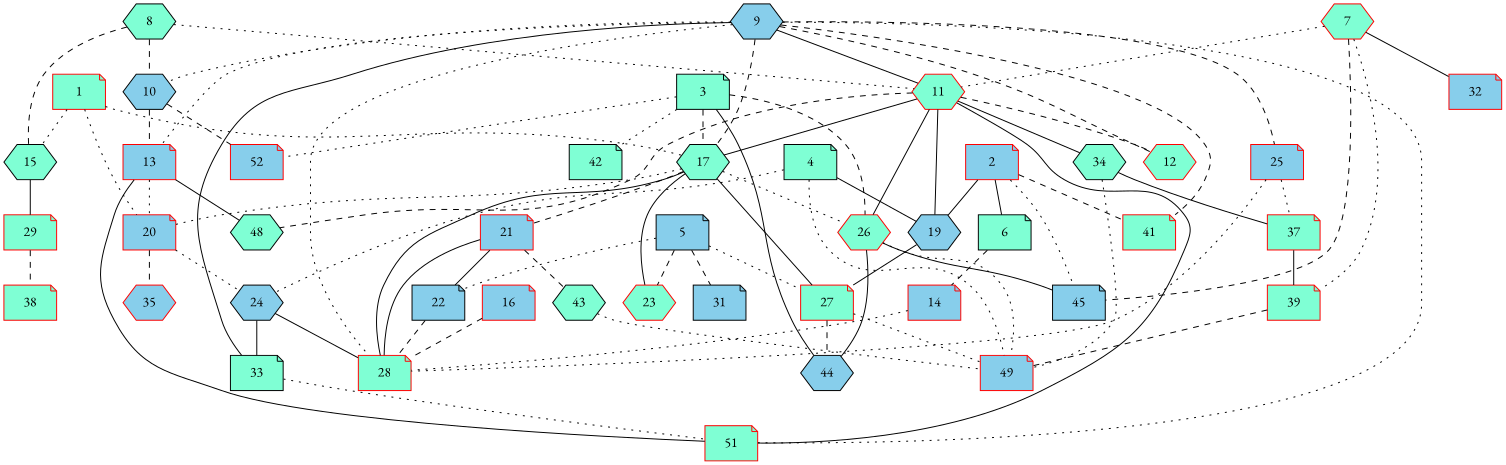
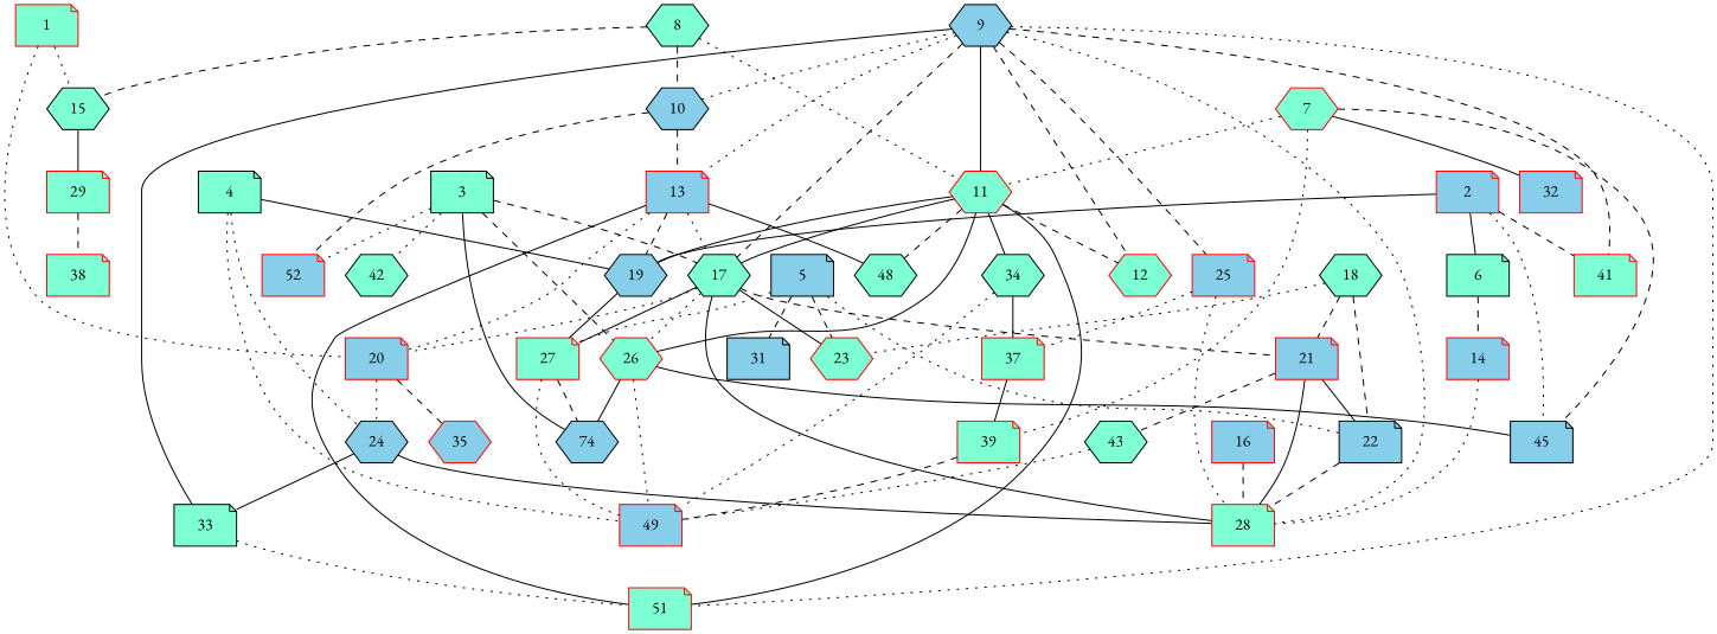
  graph {
    fontname="EB Garamond"
    node [color=red fillcolor=aquamarine fontname="EB Garamond" shape=note style=filled]
    edge [fontname="EB Garamond" style=dotted weight=1.0]
    15 [color=black shape=hexagon]
    1
    17 [color=black shape=hexagon]
    20 [fillcolor=skyblue]
    29
    26 [shape=hexagon]
    23 [shape=hexagon]
    27
    28
    21 [fillcolor=skyblue]
    24 [color=black fillcolor=skyblue shape=hexagon]
    35 [fillcolor=skyblue shape=hexagon]
    2 [fillcolor=skyblue]
    6 [color=black]
    19 [color=black fillcolor=skyblue shape=hexagon]
    41
    45 [color=black fillcolor=skyblue]
    14 [fillcolor=skyblue]
    3 [color=black]
-   42 [color=black]
-   44 [color=black fillcolor=skyblue shape=hexagon]
+   42 [color=black shape=hexagon]
+   44 [color=black fillcolor=skyblue shape=hexagon label=74]
    52 [fillcolor=skyblue]
    49 [fillcolor=skyblue]
    4 [color=black]
    33 [color=black]
    5 [color=black fillcolor=skyblue]
    22 [color=black fillcolor=skyblue]
    31 [color=black fillcolor=skyblue]
    7 [shape=hexagon]
    11 [shape=hexagon]
    32 [fillcolor=skyblue]
    39
    12 [shape=hexagon]
    51
    34 [color=black shape=hexagon]
    48 [color=black shape=hexagon]
    8 [color=black shape=hexagon]
    10 [color=black fillcolor=skyblue shape=hexagon]
    13 [fillcolor=skyblue]
    9 [color=black fillcolor=skyblue shape=hexagon]
    25 [fillcolor=skyblue]
    37
    38
    16 [fillcolor=skyblue]
    43 [color=black shape=hexagon]
+   18 [color=black shape=hexagon]
    15 -- 29 [style=solid]
    1 -- 15
-   1 -- 17
+   13 -- 17
    1 -- 20
    17 -- 20
    17 -- 26
    17 -- 23 [style=solid]
    17 -- 27 [style=solid]
    17 -- 28 [style=solid weight=2.0]
    17 -- 21 [style=dashed]
    20 -- 24
    20 -- 35 [style=dashed]
    29 -- 38 [style=dashed]
    26 -- 45 [style=solid]
    26 -- 44 [style=solid]
    26 -- 49 [weight=2.0]
    27 -- 44 [style=dashed]
    27 -- 49 [weight=2.0]
    21 -- 28 [style=solid]
    21 -- 22 [style=solid]
    21 -- 43 [style=dashed]
    24 -- 28 [style=solid]
    24 -- 33 [style=solid]
    2 -- 6 [style=solid weight=2.0]
    2 -- 19 [style=solid]
    2 -- 41 [style=dashed]
    2 -- 45
    6 -- 14 [style=dashed]
    19 -- 27 [style=solid]
    14 -- 28
    3 -- 17 [style=dashed]
    3 -- 26 [style=dashed weight=2.0]
    3 -- 42
    3 -- 44 [style=solid]
    3 -- 52
    4 -- 24
    4 -- 19 [style=solid]
    4 -- 49
    33 -- 51
    5 -- 23 [style=dashed]
    5 -- 27
    5 -- 22
    5 -- 31 [style=dashed]
    22 -- 28 [style=dashed]
    7 -- 45 [style=dashed]
    7 -- 11 [weight=2.0]
    7 -- 32 [style=solid]
    7 -- 39
    11 -- 17 [style=solid weight=2.0]
    11 -- 26 [style=solid]
    11 -- 19 [style=solid]
    11 -- 12 [style=dashed weight=2.0]
    11 -- 51 [style=solid]
    11 -- 34 [style=solid]
    11 -- 48 [style=dashed]
    39 -- 49 [style=dashed]
    34 -- 49
    34 -- 37 [style=solid]
    8 -- 15 [style=dashed]
    8 -- 11
    8 -- 10 [style=dashed]
    10 -- 52 [style=dashed]
    10 -- 13 [style=dashed weight=3.0]
    13 -- 20
+   13 -- 19 [style=dashed]
    13 -- 51 [style=solid]
    13 -- 48 [style=solid]
    9 -- 17 [style=dashed weight=2.0]
    9 -- 28
    9 -- 41 [style=dashed]
    9 -- 33 [style=solid]
    9 -- 11 [style=solid]
    9 -- 12 [style=dashed]
    9 -- 51
    9 -- 10
    9 -- 13
    9 -- 25 [style=dashed]
    25 -- 28
    25 -- 37
    37 -- 39 [style=solid]
    16 -- 28 [style=dashed]
    43 -- 49
+   18 -- 23
+   18 -- 21 [style=dashed]
+   18 -- 22 [style=dashed]
  }
